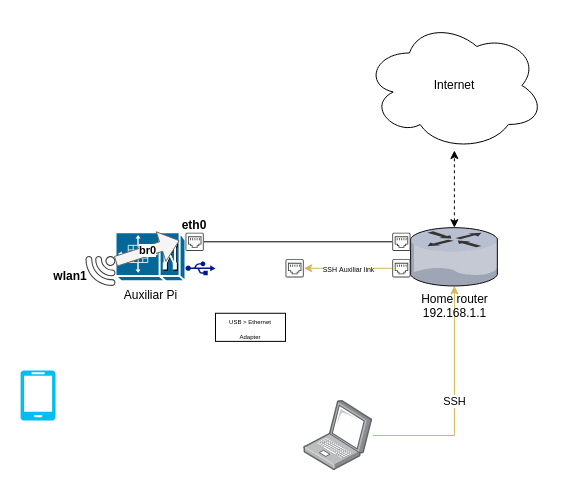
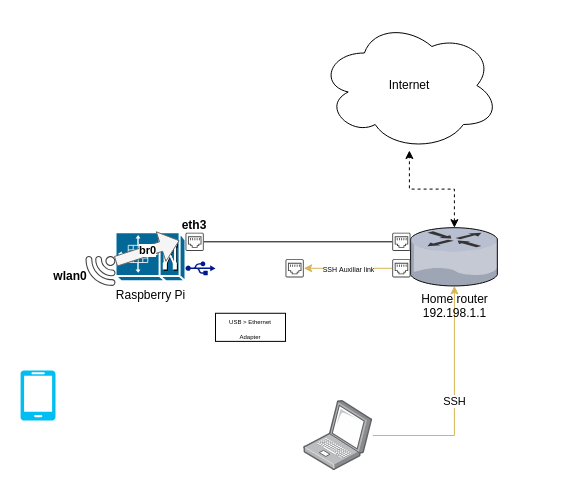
  <mxCell id="0" />
  <mxCell id="1" parent="0" />
- <mxCell id="2" value="Auxiliar Pi" style="shape=mxgraph.cisco.misc.pxf;html=1;pointerEvents=1;dashed=0;fillColor=#036897;strokeColor=#ffffff;strokeWidth=2;verticalLabelPosition=bottom;verticalAlign=top;align=center;outlineConnect=0;direction=south;" vertex="1" parent="1"><mxGeometry x="115" y="231.75" width="70" height="49.13" as="geometry" /></mxCell>
+ <mxCell id="2" value="Raspberry Pi" style="shape=mxgraph.cisco.misc.pxf;html=1;pointerEvents=1;dashed=0;fillColor=#036897;strokeColor=#ffffff;strokeWidth=2;verticalLabelPosition=bottom;verticalAlign=top;align=center;outlineConnect=0;direction=south;" vertex="1" parent="1"><mxGeometry x="115" y="231.75" width="70" height="49.13" as="geometry" /></mxCell>
  <mxCell id="3" value="" style="verticalLabelPosition=bottom;html=1;verticalAlign=top;align=center;strokeColor=none;fillColor=#00BEF2;shape=mxgraph.azure.mobile;pointerEvents=1;" vertex="1" parent="1"><mxGeometry x="20" y="370" width="35" height="50" as="geometry" /></mxCell>
  <mxCell id="4" value="SSH" style="edgeStyle=orthogonalEdgeStyle;rounded=0;orthogonalLoop=1;jettySize=auto;html=1;fillColor=#fff2cc;strokeColor=#d6b656;" edge="1" parent="1" source="5" target="8"><mxGeometry relative="1" as="geometry" /></mxCell>
  <mxCell id="5" value="" style="image;points=[];aspect=fixed;html=1;align=center;shadow=0;dashed=0;image=img/lib/allied_telesis/computer_and_terminals/Laptop.svg;" vertex="1" parent="1"><mxGeometry x="303.25" y="400" width="69.01" height="70" as="geometry" /></mxCell>
- <mxCell id="6" value="Internet" style="ellipse;shape=cloud;whiteSpace=wrap;html=1;" vertex="1" parent="1"><mxGeometry x="363.89" y="20" width="180" height="130" as="geometry" /></mxCell>
+ <mxCell id="6" value="Internet" style="ellipse;shape=cloud;whiteSpace=wrap;html=1;" vertex="1" parent="1"><mxGeometry x="318.89" y="20" width="180" height="130" as="geometry" /></mxCell>
  <mxCell id="7" style="edgeStyle=orthogonalEdgeStyle;rounded=0;orthogonalLoop=1;jettySize=auto;html=1;startArrow=classic;startFill=1;dashed=1;" edge="1" parent="1" source="8" target="6"><mxGeometry relative="1" as="geometry" /></mxCell>
- <mxCell id="8" value="Home router&lt;div&gt;192.168.1.1&lt;/div&gt;" style="verticalLabelPosition=bottom;sketch=0;aspect=fixed;html=1;verticalAlign=top;strokeColor=none;align=center;outlineConnect=0;shape=mxgraph.citrix.router;" vertex="1" parent="1"><mxGeometry x="410" y="227.19" width="87.77" height="58.25" as="geometry" /></mxCell>
+ <mxCell id="8" value="Home router&lt;div&gt;192.198.1.1&lt;/div&gt;" style="verticalLabelPosition=bottom;sketch=0;aspect=fixed;html=1;verticalAlign=top;strokeColor=none;align=center;outlineConnect=0;shape=mxgraph.citrix.router;" vertex="1" parent="1"><mxGeometry x="410" y="227.19" width="87.77" height="58.25" as="geometry" /></mxCell>
  <mxCell id="9" style="edgeStyle=orthogonalEdgeStyle;rounded=0;orthogonalLoop=1;jettySize=auto;html=1;endArrow=none;endFill=0;" edge="1" parent="1" source="10" target="13"><mxGeometry relative="1" as="geometry" /></mxCell>
  <mxCell id="10" value="" style="sketch=0;pointerEvents=1;shadow=0;dashed=0;html=1;strokeColor=none;fillColor=#434445;aspect=fixed;labelPosition=center;verticalLabelPosition=bottom;verticalAlign=top;align=center;outlineConnect=0;shape=mxgraph.vvd.ethernet_port;" vertex="1" parent="1"><mxGeometry x="391.75" y="232.18" width="18.25" height="18.25" as="geometry" /></mxCell>
  <mxCell id="11" value="&lt;font style=&quot;font-size: 7px;&quot;&gt;SSH&amp;nbsp;&lt;/font&gt;&lt;span style=&quot;font-size: 7px; background-color: light-dark(#ffffff, var(--ge-dark-color, #121212)); color: light-dark(rgb(5, 5, 5), rgb(233, 233, 233));&quot;&gt;Auxiliar link&lt;/span&gt;" style="edgeStyle=orthogonalEdgeStyle;rounded=0;orthogonalLoop=1;jettySize=auto;html=1;fontColor=#050505;fillColor=#fff2cc;strokeColor=#d6b656;" edge="1" parent="1" source="12" target="16"><mxGeometry relative="1" as="geometry" /></mxCell>
  <mxCell id="12" value="" style="sketch=0;pointerEvents=1;shadow=0;dashed=0;html=1;strokeColor=none;fillColor=#434445;aspect=fixed;labelPosition=center;verticalLabelPosition=bottom;verticalAlign=top;align=center;outlineConnect=0;shape=mxgraph.vvd.ethernet_port;" vertex="1" parent="1"><mxGeometry x="391.75" y="258.66" width="18.25" height="18.25" as="geometry" /></mxCell>
  <mxCell id="13" value="" style="sketch=0;pointerEvents=1;shadow=0;dashed=0;html=1;strokeColor=none;fillColor=#434445;aspect=fixed;labelPosition=center;verticalLabelPosition=bottom;verticalAlign=top;align=center;outlineConnect=0;shape=mxgraph.vvd.ethernet_port;" vertex="1" parent="1"><mxGeometry x="185" y="232.18" width="18.25" height="18.25" as="geometry" /></mxCell>
  <mxCell id="14" value="" style="sketch=0;aspect=fixed;pointerEvents=1;shadow=0;dashed=0;html=1;strokeColor=none;labelPosition=center;verticalLabelPosition=bottom;verticalAlign=top;align=center;fillColor=#00188D;shape=mxgraph.mscae.enterprise.usb" vertex="1" parent="1"><mxGeometry x="185" y="260.88" width="30" height="13.8" as="geometry" /></mxCell>
  <mxCell id="15" value="&lt;font style=&quot;font-size: 6px;&quot;&gt;USB &amp;gt; Ethernet&lt;/font&gt;&lt;div&gt;&lt;font style=&quot;font-size: 6px;&quot;&gt;Adapter&lt;/font&gt;&lt;/div&gt;" style="rounded=0;whiteSpace=wrap;html=1;" vertex="1" parent="1"><mxGeometry x="215" y="312.78" width="70" height="28.1" as="geometry" /></mxCell>
  <mxCell id="16" value="" style="sketch=0;pointerEvents=1;shadow=0;dashed=0;html=1;strokeColor=none;fillColor=#434445;aspect=fixed;labelPosition=center;verticalLabelPosition=bottom;verticalAlign=top;align=center;outlineConnect=0;shape=mxgraph.vvd.ethernet_port;" vertex="1" parent="1"><mxGeometry x="285" y="258.66" width="18.25" height="18.25" as="geometry" /></mxCell>
- <mxCell id="17" value="&lt;b&gt;eth0&lt;/b&gt;" style="text;html=1;align=center;verticalAlign=middle;whiteSpace=wrap;rounded=0;" vertex="1" parent="1"><mxGeometry x="164.13" y="210" width="60" height="30" as="geometry" /></mxCell>
+ <mxCell id="17" value="&lt;b&gt;eth3&lt;/b&gt;" style="text;html=1;align=center;verticalAlign=middle;whiteSpace=wrap;rounded=0;" vertex="1" parent="1"><mxGeometry x="164.13" y="210" width="60" height="30" as="geometry" /></mxCell>
  <mxCell id="18" value="" style="sketch=0;pointerEvents=1;shadow=0;dashed=0;html=1;strokeColor=none;fillColor=#434445;aspect=fixed;labelPosition=center;verticalLabelPosition=bottom;verticalAlign=top;align=center;outlineConnect=0;shape=mxgraph.vvd.wi_fi;direction=west;" vertex="1" parent="1"><mxGeometry x="85" y="255.44" width="30" height="30" as="geometry" /></mxCell>
- <mxCell id="19" value="&lt;b&gt;wlan1&lt;/b&gt;" style="text;html=1;align=center;verticalAlign=middle;whiteSpace=wrap;rounded=0;" vertex="1" parent="1"><mxGeometry x="40" y="260.88" width="60" height="30" as="geometry" /></mxCell>
+ <mxCell id="19" value="&lt;b&gt;wlan0&lt;/b&gt;" style="text;html=1;align=center;verticalAlign=middle;whiteSpace=wrap;rounded=0;" vertex="1" parent="1"><mxGeometry x="40" y="260.88" width="60" height="30" as="geometry" /></mxCell>
  <mxCell id="20" value="&lt;b&gt;br0&lt;/b&gt;" style="shape=flexArrow;endArrow=classic;html=1;rounded=0;entryX=0.25;entryY=1;entryDx=0;entryDy=0;fillColor=#f5f5f5;strokeColor=#666666;" edge="1" parent="1" target="17"><mxGeometry width="50" height="50" relative="1" as="geometry"><mxPoint x="115" y="260.88" as="sourcePoint" /><mxPoint x="165" y="210.88" as="targetPoint" /></mxGeometry></mxCell>
